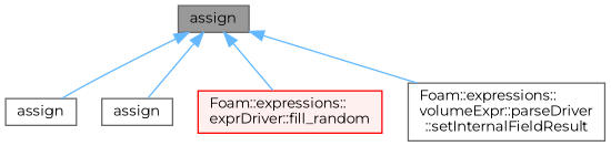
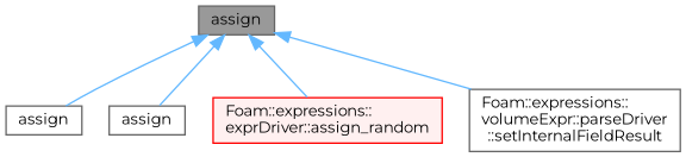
  digraph {
    rankdir=TB
    fontname=Montserrat
    node [color=grey40 fillcolor=white fontname=Montserrat fontsize=10 shape=box style=filled]
    edge [color=steelblue1 dir=back fontname=Montserrat fontsize=10 labelfontname=Helvetica labelfontsize=10 style=solid]
    n1 [color=gray40 fillcolor=grey60 fontcolor=black height=0.2 label=assign width=0.4]
    n2 [height=0.2 label=assign width=0.4]
    n3 [height=0.2 label=assign width=0.4]
-   n4 [color=red fillcolor="#FFF0F0" height=0.2 label="Foam::expressions::\lexprDriver::fill_random" width=0.4]
+   n4 [color=red fillcolor="#FFF0F0" height=0.2 label="Foam::expressions::\lexprDriver::assign_random" width=0.4]
    n5 [height=0.2 label="Foam::expressions::\lvolumeExpr::parseDriver\l::setInternalFieldResult" width=0.4]
    n1 -> n2
    n1 -> n3
    n1 -> n4
    n1 -> n5
  }
